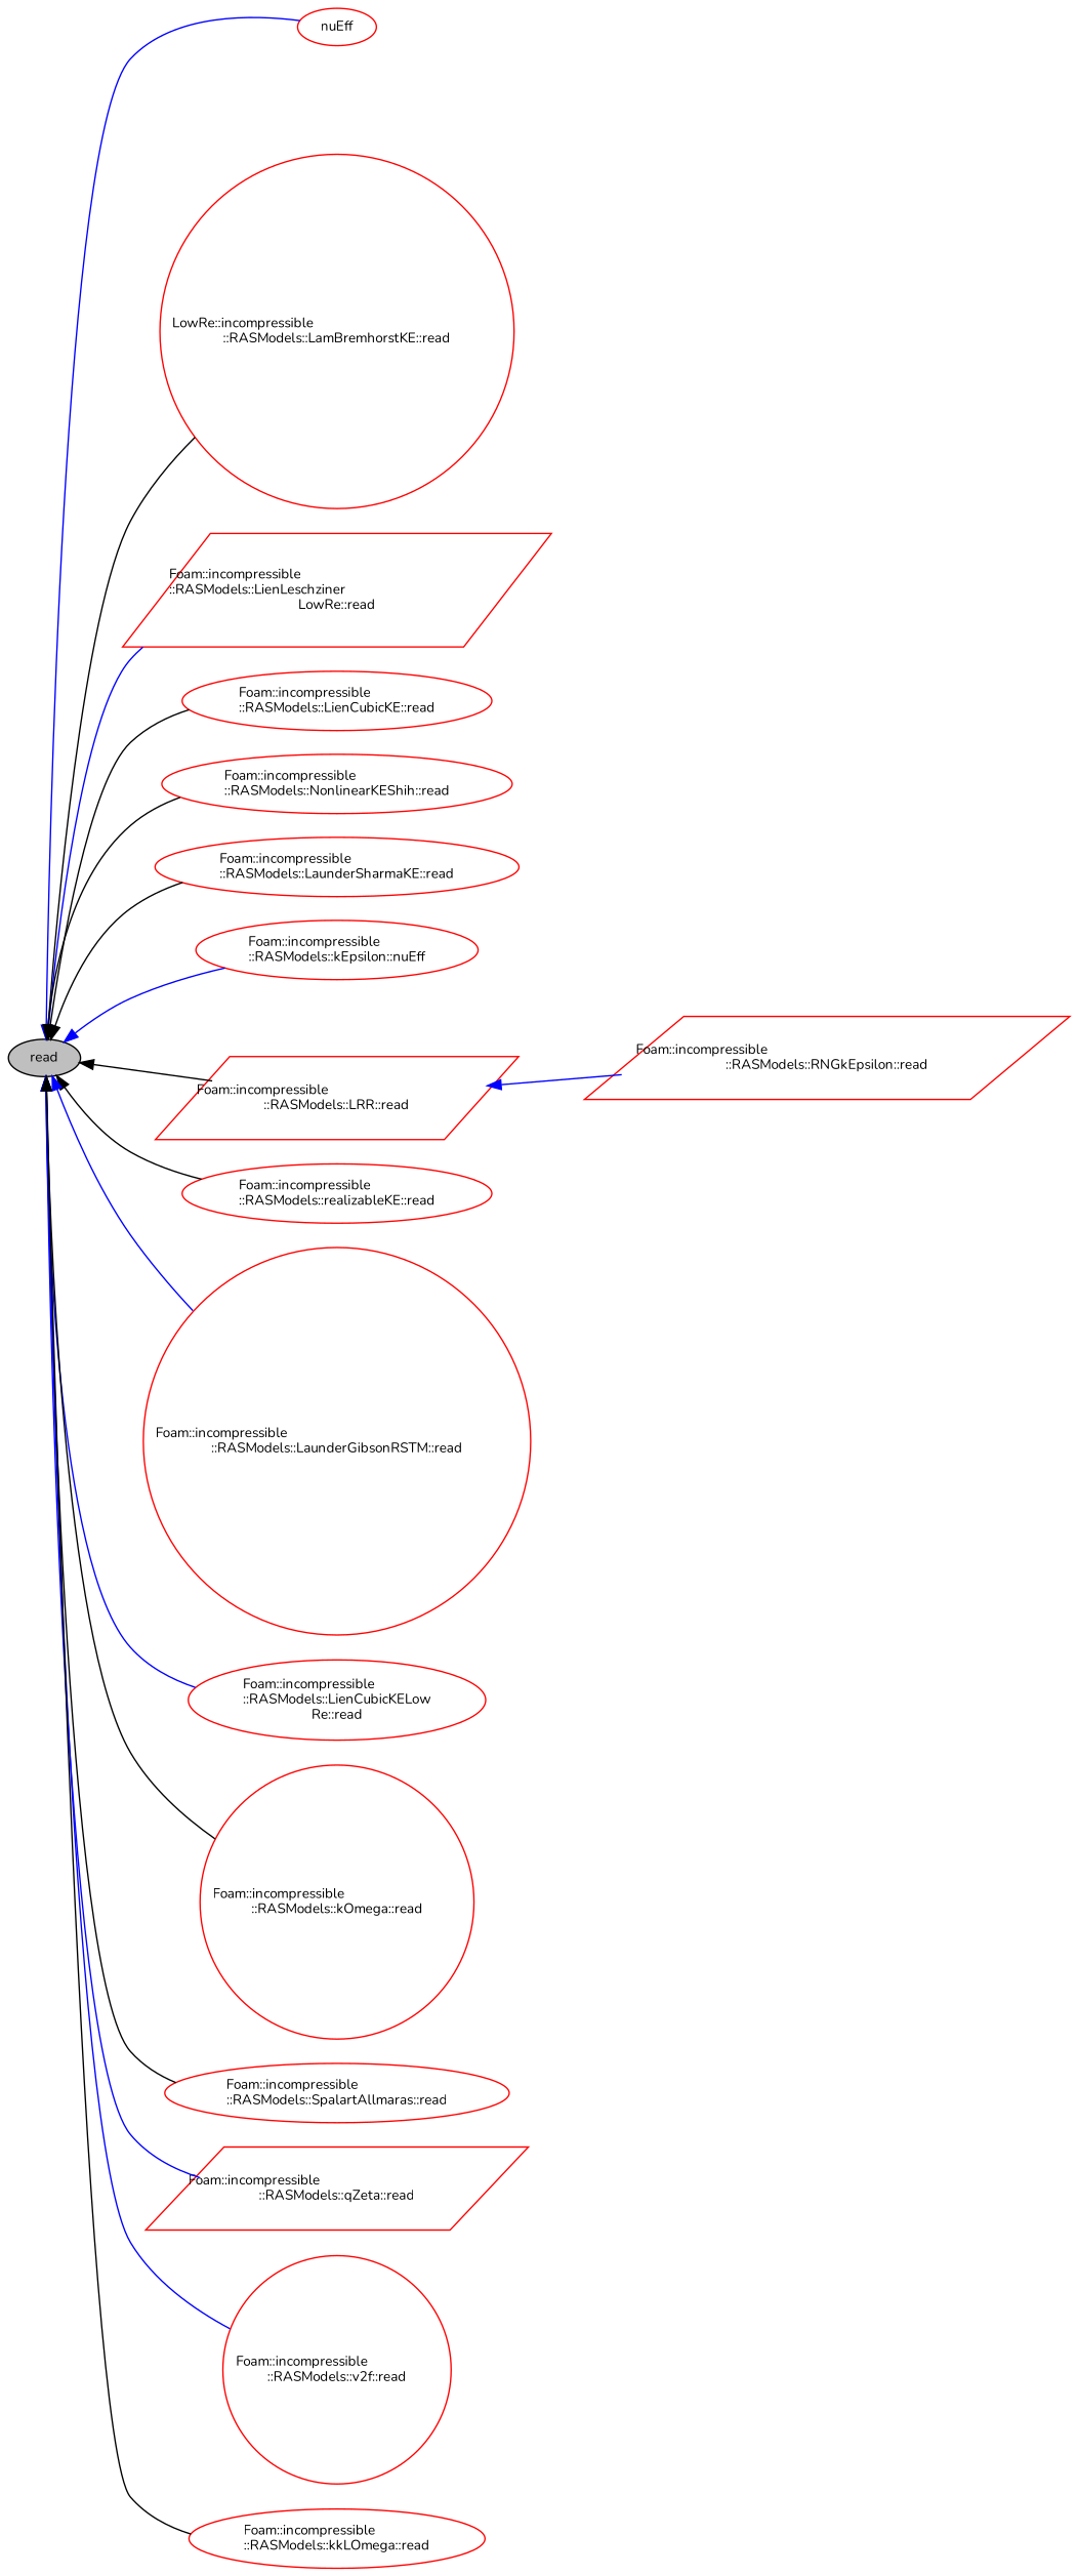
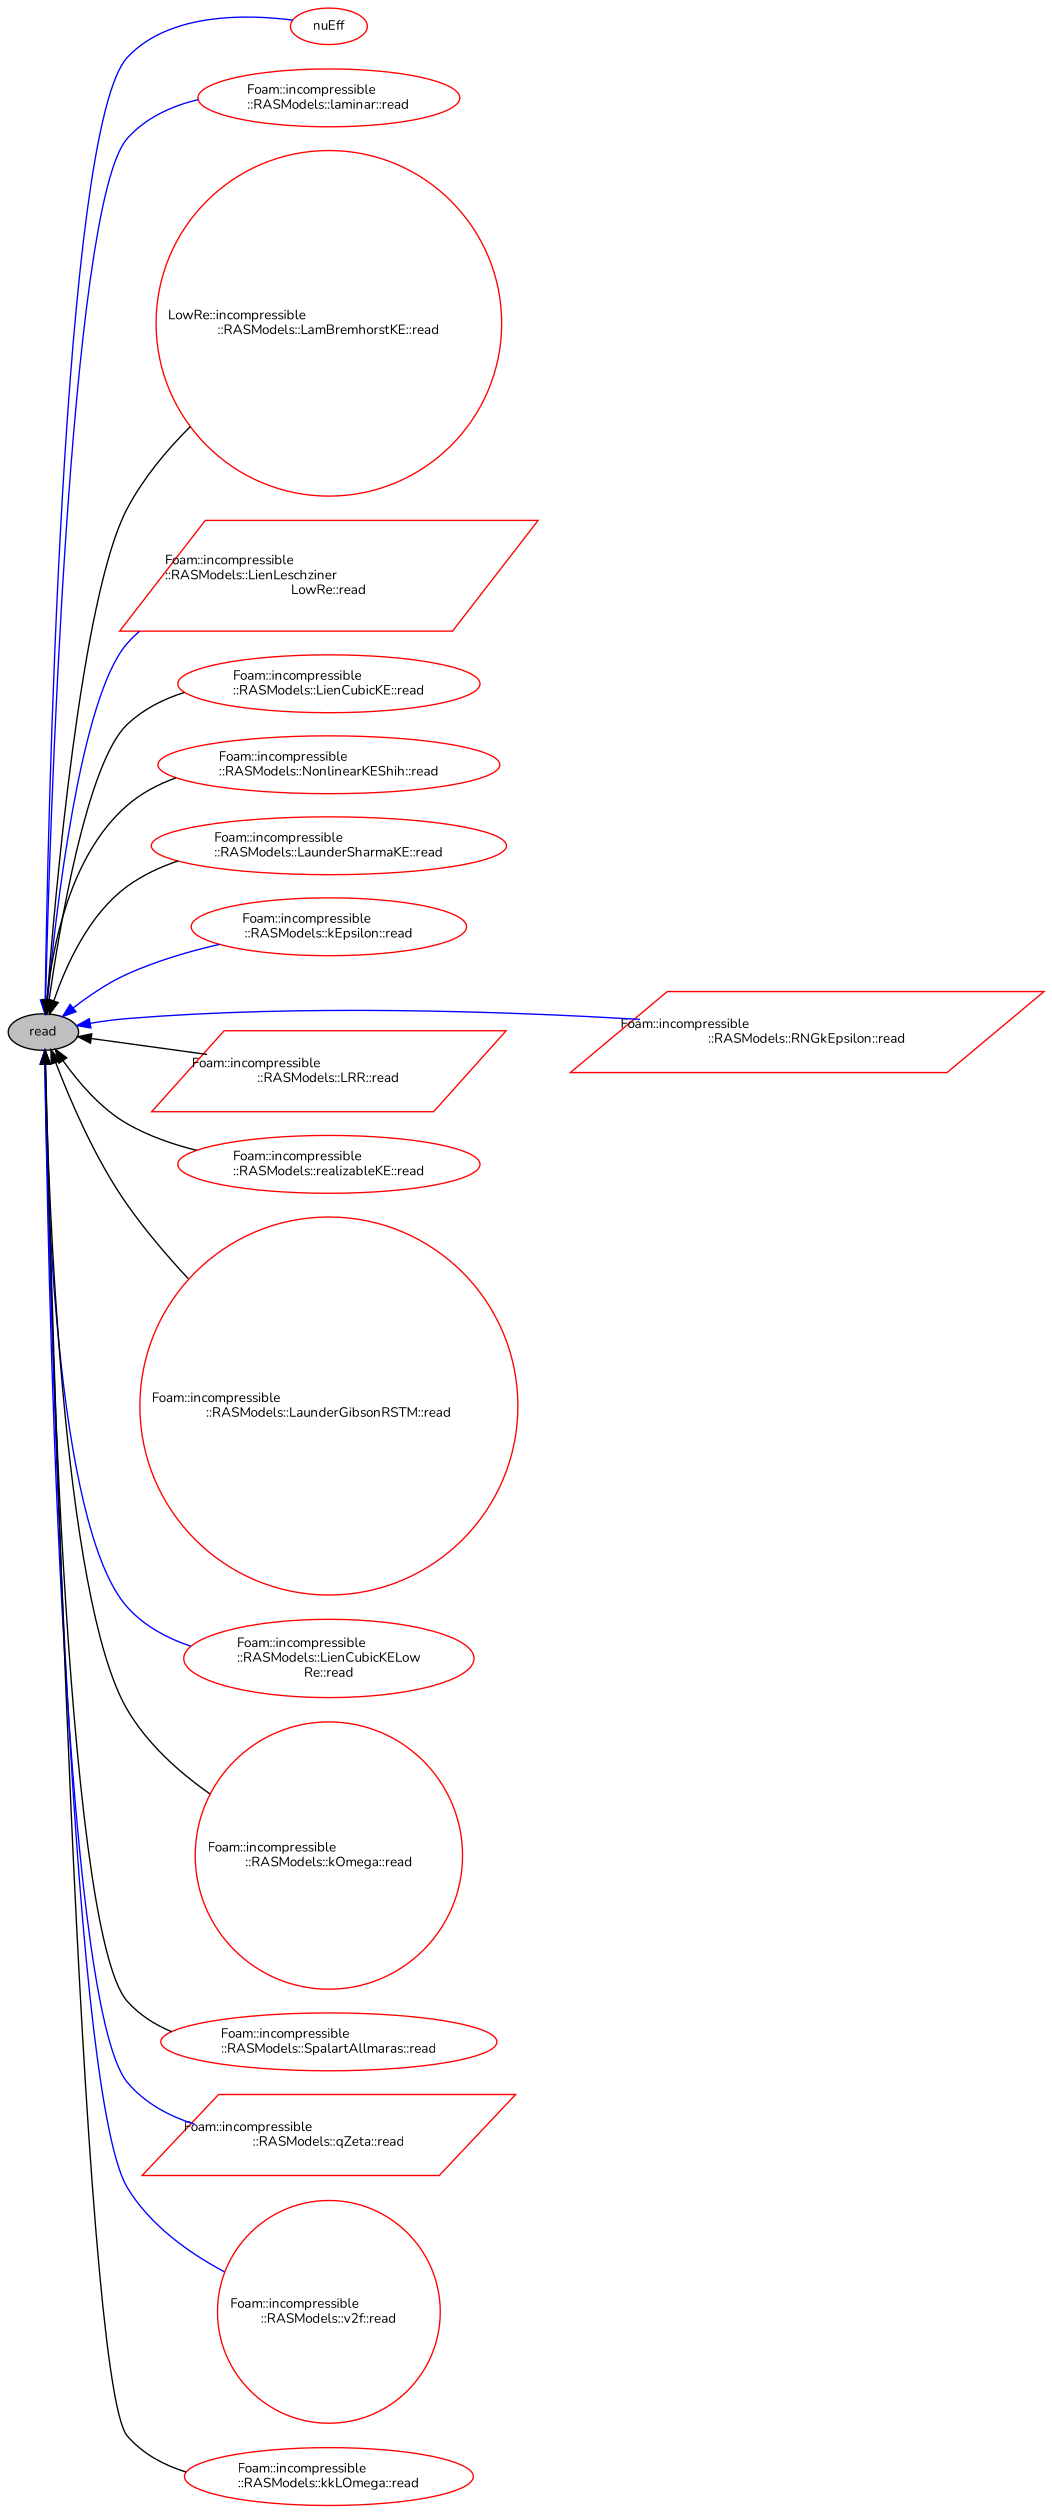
  digraph {
    fontname=Nunito
    rankdir=LR
    node [color=red fontname=Nunito fontsize=10 shape=ellipse]
    edge [color=blue dir=back fontname=Nunito fontsize=10 labelfontname=FreeSans labelfontsize=10 style=solid]
    n1 [color=black fillcolor=grey75 fontcolor=black height=0.2 label=read style=filled width=0.4]
    n2 [height=0.2 label=nuEff width=0.4]
+   n3 [height=0.2 label="Foam::incompressible\l::RASModels::laminar::read" width=0.4]
    n4 [height=0.2 label="LowRe::incompressible\l::RASModels::LamBremhorstKE::read" shape=circle width=0.4]
    n5 [height=0.2 label="Foam::incompressible\l::RASModels::LienLeschziner\lLowRe::read" shape=parallelogram width=0.4]
    n6 [height=0.2 label="Foam::incompressible\l::RASModels::LienCubicKE::read" width=0.4]
    n7 [height=0.2 label="Foam::incompressible\l::RASModels::NonlinearKEShih::read" width=0.4]
    n8 [height=0.2 label="Foam::incompressible\l::RASModels::LaunderSharmaKE::read" width=0.4]
-   n9 [height=0.2 label="Foam::incompressible\l::RASModels::kEpsilon::nuEff" width=0.4]
+   n9 [height=0.2 label="Foam::incompressible\l::RASModels::kEpsilon::read" width=0.4]
    n10 [height=0.2 label="Foam::incompressible\l::RASModels::RNGkEpsilon::read" shape=parallelogram width=0.4]
    n11 [height=0.2 label="Foam::incompressible\l::RASModels::LRR::read" shape=parallelogram width=0.4]
    n12 [height=0.2 label="Foam::incompressible\l::RASModels::realizableKE::read" width=0.4]
    n13 [height=0.2 label="Foam::incompressible\l::RASModels::LaunderGibsonRSTM::read" shape=circle width=0.4]
    n14 [height=0.2 label="Foam::incompressible\l::RASModels::LienCubicKELow\lRe::read" width=0.4]
    n15 [height=0.2 label="Foam::incompressible\l::RASModels::kOmega::read" shape=circle width=0.4]
    n16 [height=0.2 label="Foam::incompressible\l::RASModels::SpalartAllmaras::read" width=0.4]
    n17 [height=0.2 label="Foam::incompressible\l::RASModels::qZeta::read" shape=parallelogram width=0.4]
    n18 [height=0.2 label="Foam::incompressible\l::RASModels::v2f::read" shape=circle width=0.4]
    n19 [height=0.2 label="Foam::incompressible\l::RASModels::kkLOmega::read" width=0.4]
    n1 -> n2
+   n1 -> n3
    n1 -> n4 [color=black]
    n1 -> n5
    n1 -> n6 [color=black]
    n1 -> n7 [color=black]
    n1 -> n8 [color=black]
    n1 -> n9
-   n11 -> n10
+   n1 -> n10
    n1 -> n11 [color=black]
    n1 -> n12 [color=black]
-   n1 -> n13
+   n1 -> n13 [color=black]
    n1 -> n14
    n1 -> n15 [color=black]
    n1 -> n16 [color=black]
    n1 -> n17
    n1 -> n18
    n1 -> n19 [color=black]
  }
